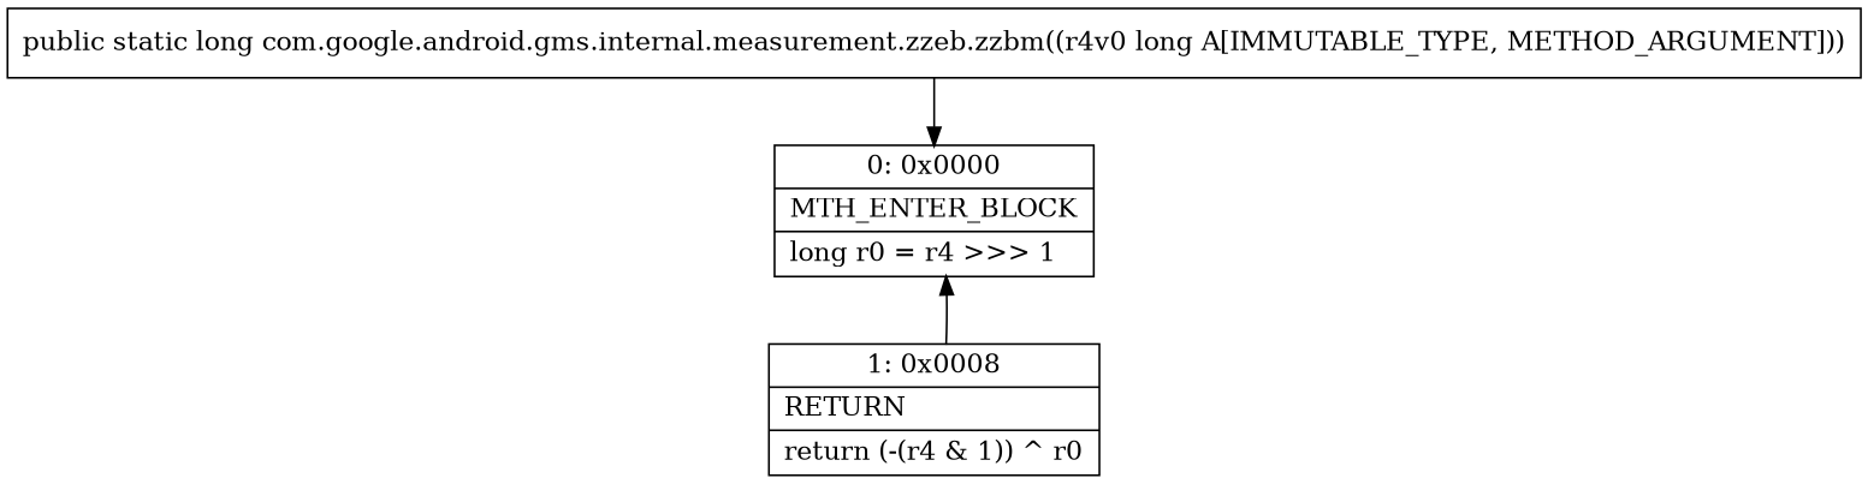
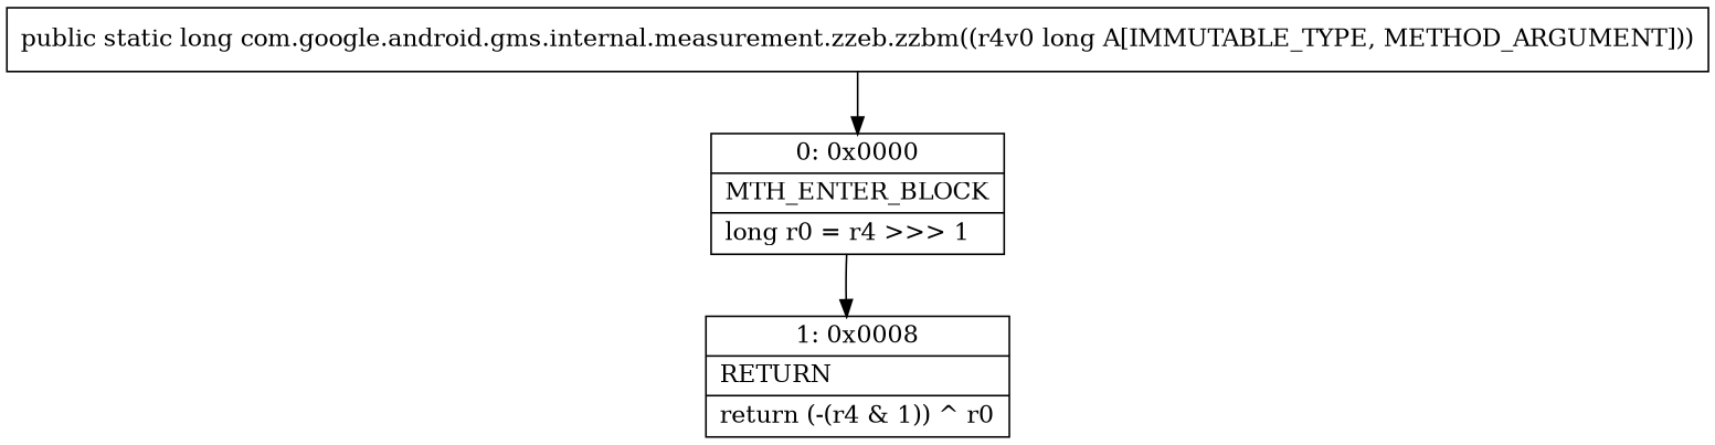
  digraph {
    node [shape=record]
    n1 [label="{0\:\ 0x0000|MTH_ENTER_BLOCK\l|long r0 = r4 \>\>\> 1\l}"]
    n2 [label="{1\:\ 0x0008|RETURN\l|return (\-(r4 & 1)) ^ r0\l}"]
    n3 [label="{public static long com.google.android.gms.internal.measurement.zzeb.zzbm((r4v0 long A[IMMUTABLE_TYPE, METHOD_ARGUMENT])) }"]
-   n2 -> n1
+   n1 -> n2
    n3 -> n1
  }
